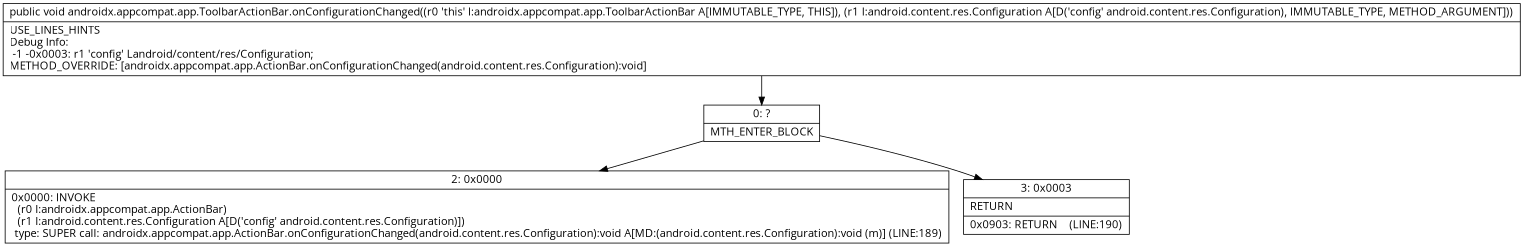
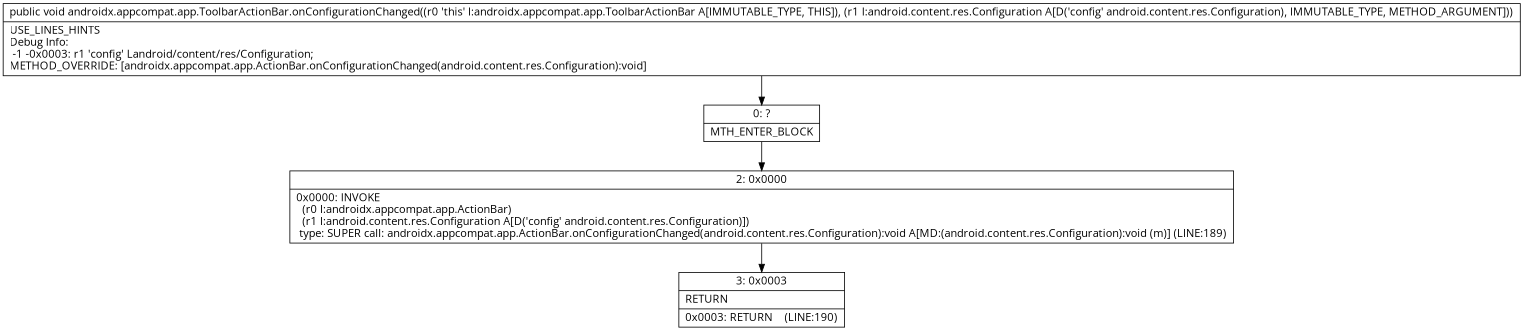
  digraph {
    fontname="Open Sans"
    node [fontname="Open Sans" shape=record]
    edge [fontname="Open Sans"]
    n1 [label="{0\:\ ?|MTH_ENTER_BLOCK\l}"]
    n2 [label="{2\:\ 0x0000|0x0000: INVOKE  \l  (r0 I:androidx.appcompat.app.ActionBar)\l  (r1 I:android.content.res.Configuration A[D('config' android.content.res.Configuration)])\l type: SUPER call: androidx.appcompat.app.ActionBar.onConfigurationChanged(android.content.res.Configuration):void A[MD:(android.content.res.Configuration):void (m)] (LINE:189)\l}"]
-   n3 [label="{3\:\ 0x0003|RETURN\l|0x0903: RETURN    (LINE:190)\l}"]
+   n3 [label="{3\:\ 0x0003|RETURN\l|0x0003: RETURN    (LINE:190)\l}"]
    n4 [label="{public void androidx.appcompat.app.ToolbarActionBar.onConfigurationChanged((r0 'this' I:androidx.appcompat.app.ToolbarActionBar A[IMMUTABLE_TYPE, THIS]), (r1 I:android.content.res.Configuration A[D('config' android.content.res.Configuration), IMMUTABLE_TYPE, METHOD_ARGUMENT]))  | USE_LINES_HINTS\lDebug Info:\l  \-1 \-0x0003: r1 'config' Landroid\/content\/res\/Configuration;\lMETHOD_OVERRIDE: [androidx.appcompat.app.ActionBar.onConfigurationChanged(android.content.res.Configuration):void]\l}"]
    n1 -> n2
-   n1 -> n3
+   n2 -> n3
    n4 -> n1
  }
